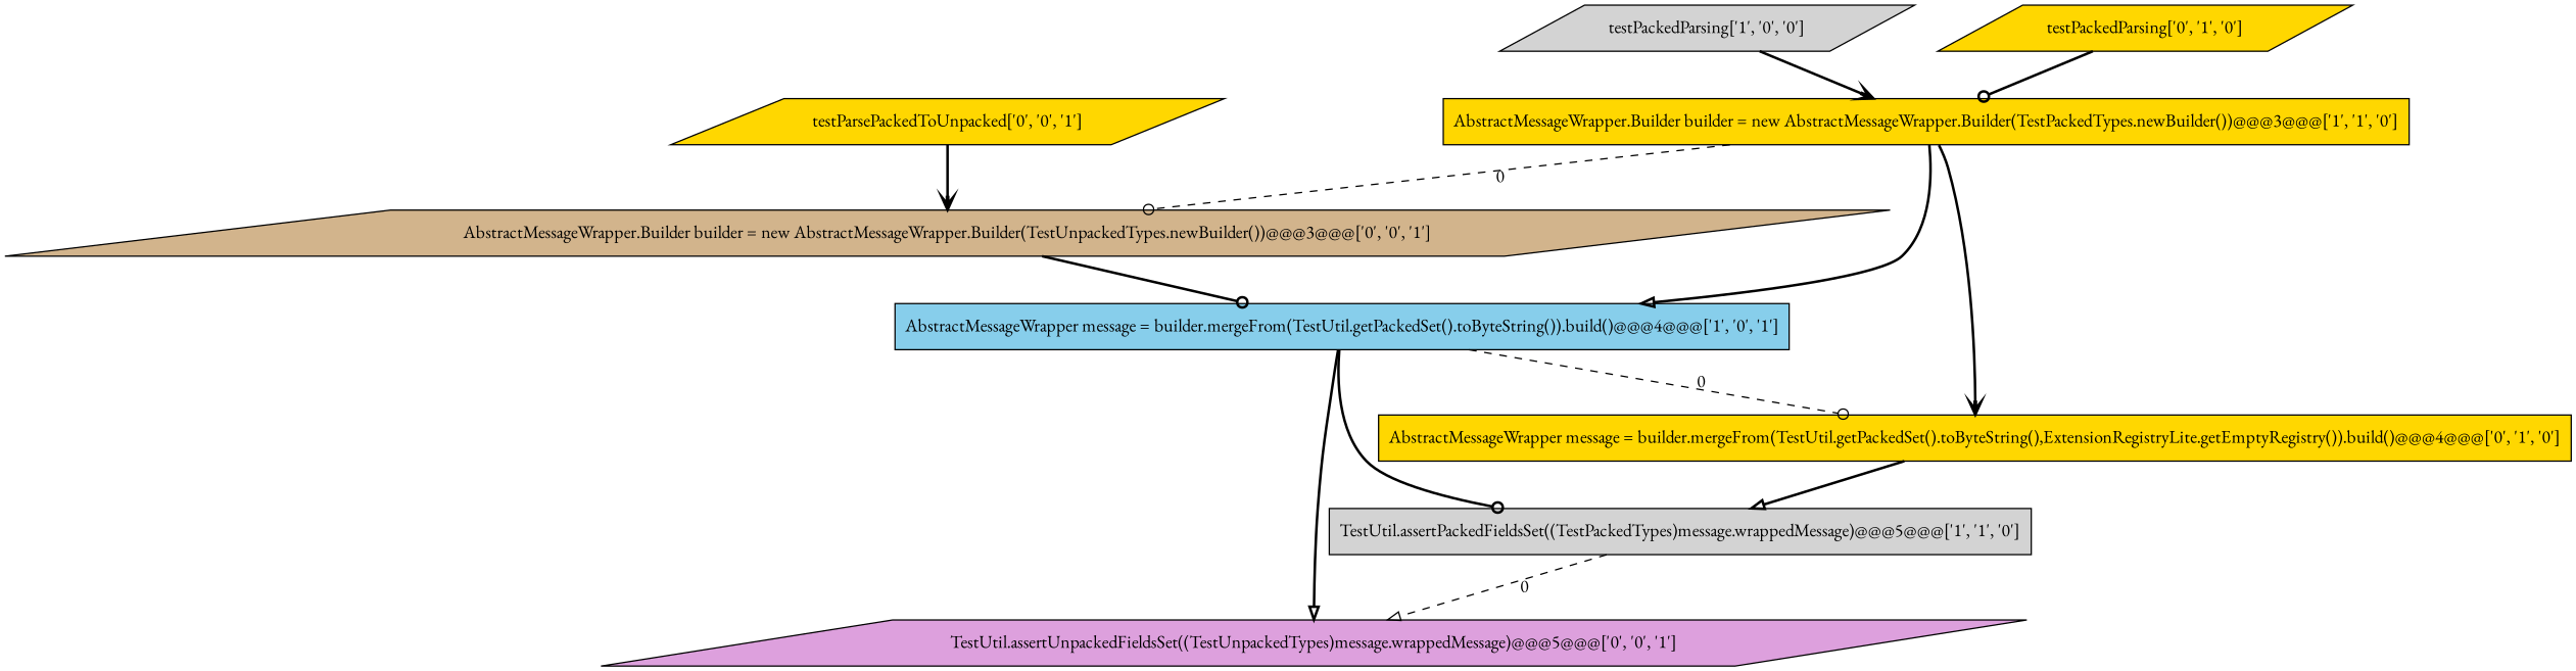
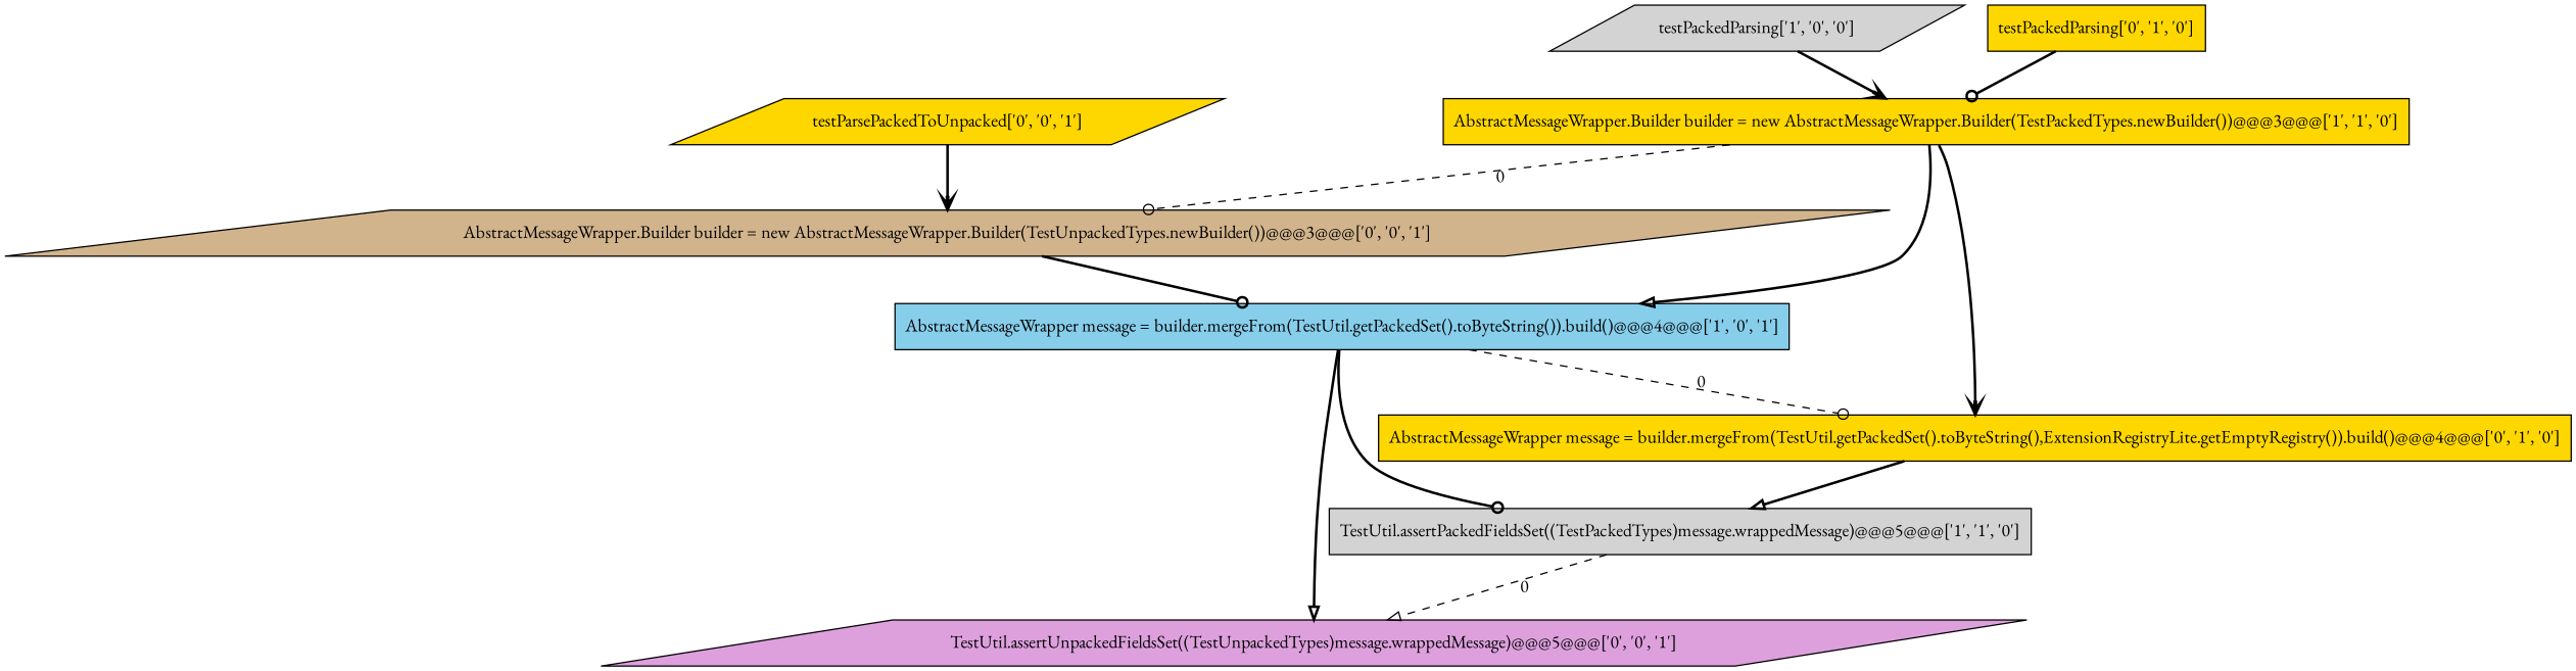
  digraph {
    fontname="EB Garamond"
    node [fillcolor=gold shape=parallelogram style=filled fontname="EB Garamond"]
    edge [style=bold arrowhead=odot fontname="EB Garamond"]
    n1 [fillcolor=tan label="AbstractMessageWrapper.Builder builder = new AbstractMessageWrapper.Builder(TestUnpackedTypes.newBuilder())@@@3@@@['0', '0', '1']"]
    n2 [fillcolor=skyblue label="AbstractMessageWrapper message = builder.mergeFrom(TestUtil.getPackedSet().toByteString()).build()@@@4@@@['1', '0', '1']" shape=box]
    n3 [label="AbstractMessageWrapper message = builder.mergeFrom(TestUtil.getPackedSet().toByteString(),ExtensionRegistryLite.getEmptyRegistry()).build()@@@4@@@['0', '1', '0']" shape=box]
    n4 [fillcolor=plum label="TestUtil.assertUnpackedFieldsSet((TestUnpackedTypes)message.wrappedMessage)@@@5@@@['0', '0', '1']"]
    n5 [fillcolor=lightgrey label="TestUtil.assertPackedFieldsSet((TestPackedTypes)message.wrappedMessage)@@@5@@@['1', '1', '0']" shape=box]
    n6 [label="AbstractMessageWrapper.Builder builder = new AbstractMessageWrapper.Builder(TestPackedTypes.newBuilder())@@@3@@@['1', '1', '0']" shape=box]
    n7 [label="testParsePackedToUnpacked['0', '0', '1']"]
    n8 [fillcolor=lightgrey label="testPackedParsing['1', '0', '0']"]
-   n9 [label="testPackedParsing['0', '1', '0']"]
+   n9 [label="testPackedParsing['0', '1', '0']" shape=box]
    n1 -> n2
    n2 -> n3 [label=0 style=dashed]
    n2 -> n4 [arrowhead=onormal]
    n2 -> n5
    n3 -> n5 [arrowhead=onormal]
    n5 -> n4 [label=0 style=dashed arrowhead=onormal]
    n6 -> n1 [label=0 style=dashed]
    n6 -> n2 [arrowhead=onormal]
    n6 -> n3 [arrowhead=vee]
    n7 -> n1 [arrowhead=vee]
    n8 -> n6 [arrowhead=vee]
    n9 -> n6
  }
